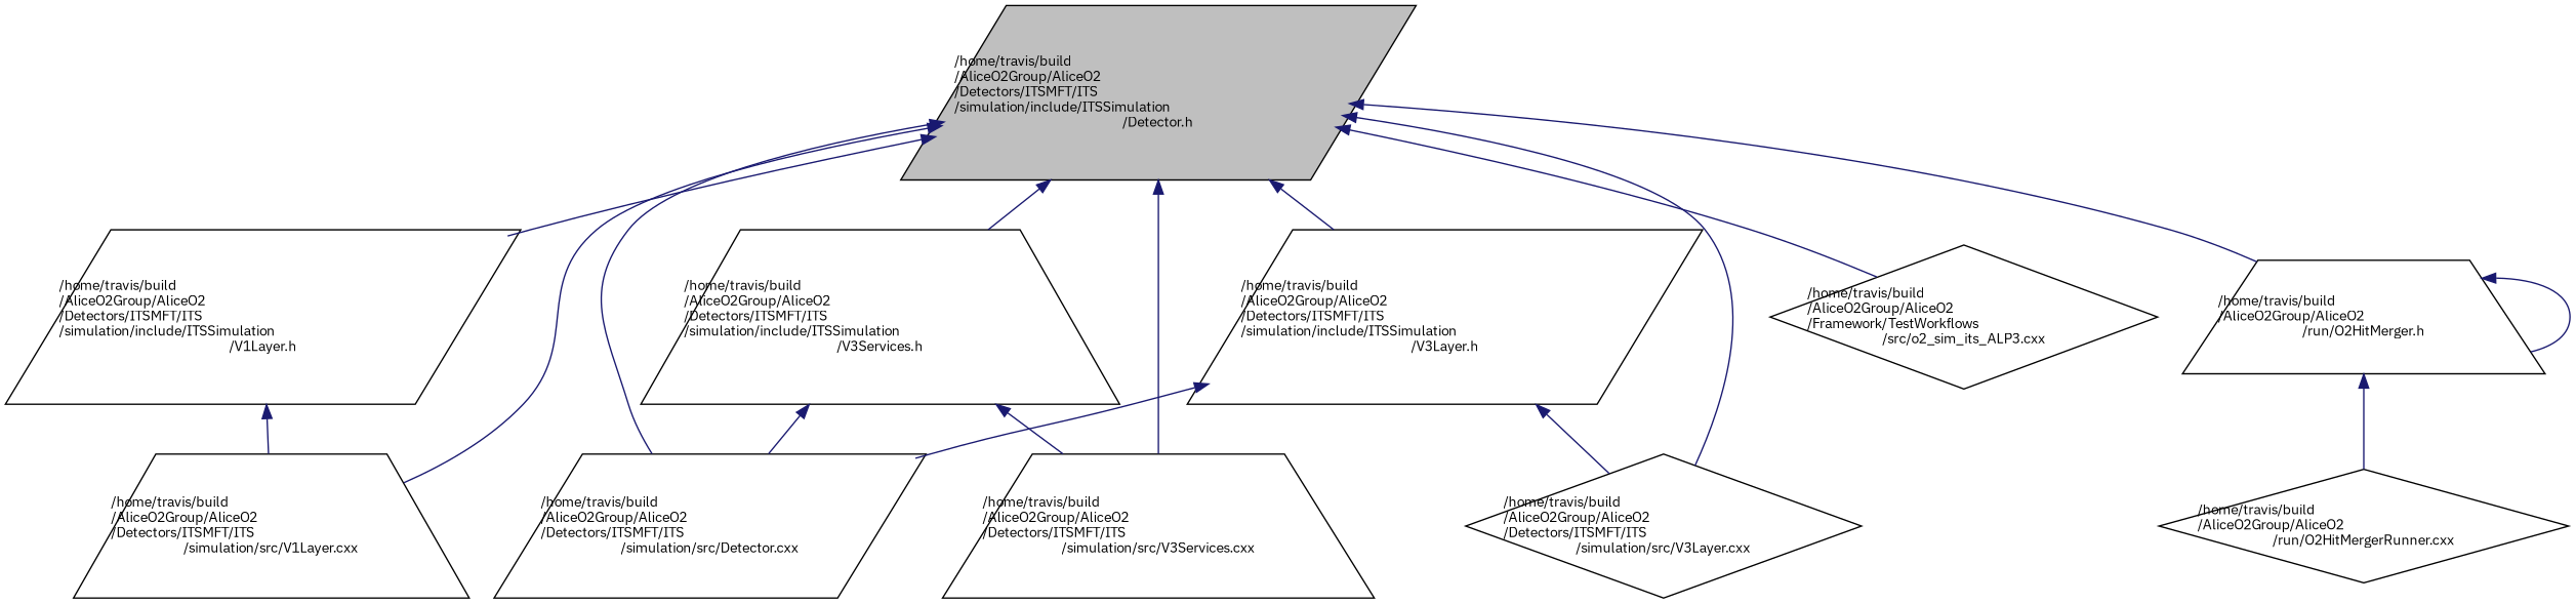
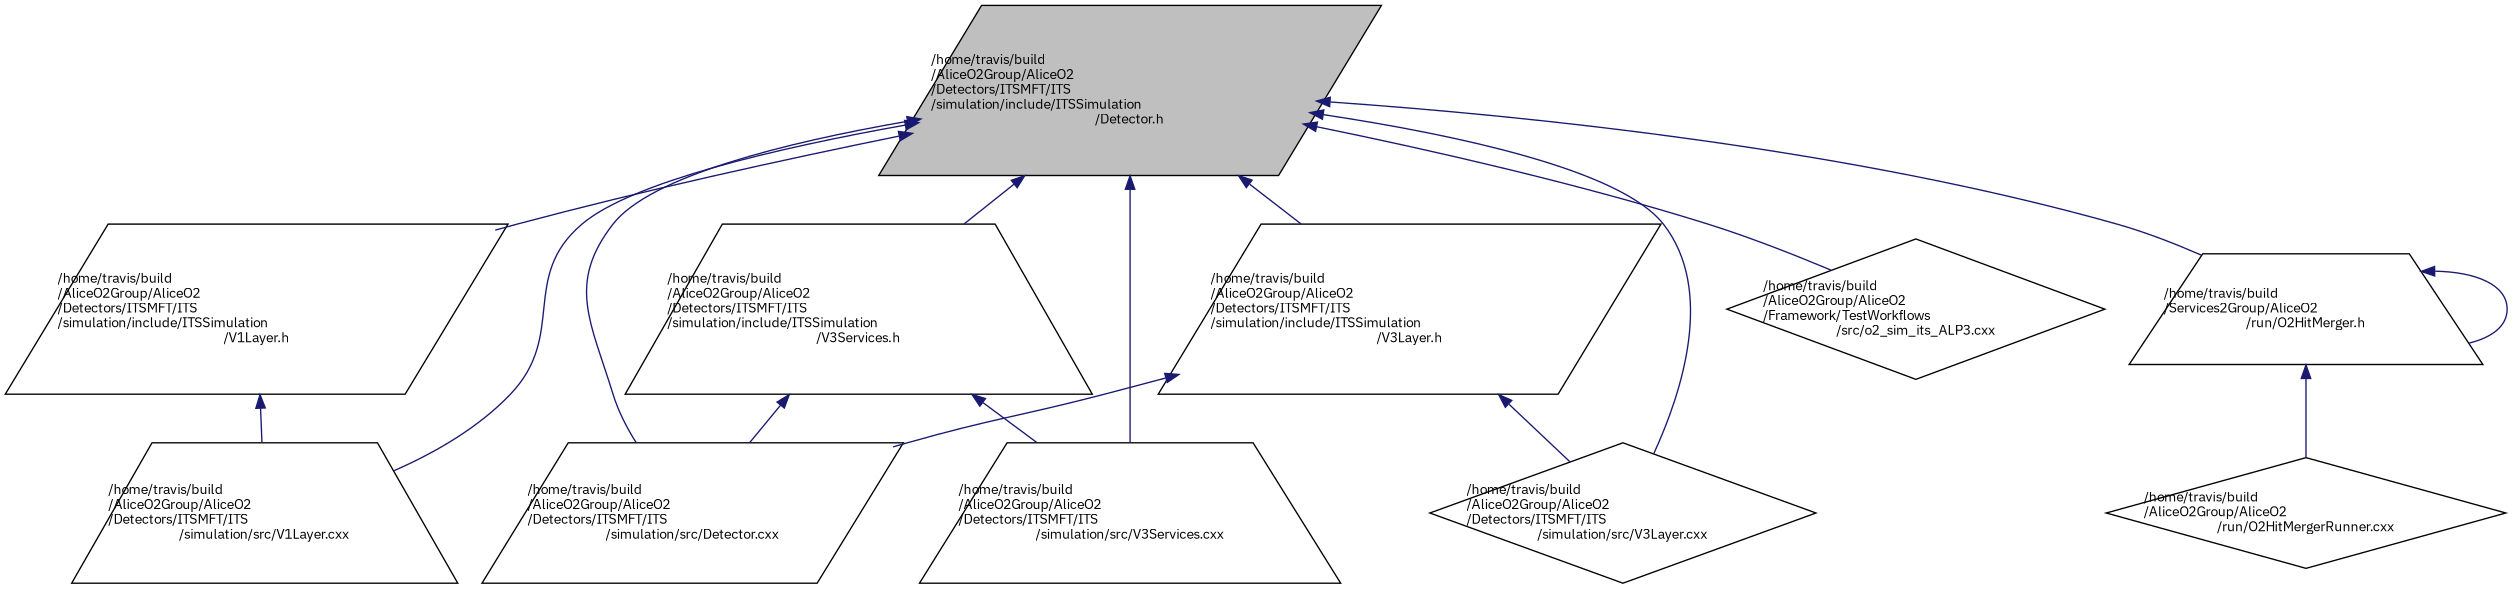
  digraph {
    fontname="IBM Plex Sans"
    node [color=black fontname="IBM Plex Sans" fontsize=10 shape=parallelogram]
    edge [color=midnightblue dir=back fontname="IBM Plex Sans" fontsize=10 labelfontname=Helvetica labelfontsize=10 style=solid]
    n1 [fillcolor=grey75 fontcolor=black height=0.2 label="/home/travis/build\l/AliceO2Group/AliceO2\l/Detectors/ITSMFT/ITS\l/simulation/include/ITSSimulation\l/Detector.h" style=filled width=0.4]
    n2 [height=0.2 label="/home/travis/build\l/AliceO2Group/AliceO2\l/Detectors/ITSMFT/ITS\l/simulation/include/ITSSimulation\l/V1Layer.h" width=0.4]
    n3 [height=0.2 label="/home/travis/build\l/AliceO2Group/AliceO2\l/Detectors/ITSMFT/ITS\l/simulation/src/V1Layer.cxx" shape=trapezium width=0.4]
    n4 [height=0.2 label="/home/travis/build\l/AliceO2Group/AliceO2\l/Detectors/ITSMFT/ITS\l/simulation/include/ITSSimulation\l/V3Layer.h" width=0.4]
    n5 [height=0.2 label="/home/travis/build\l/AliceO2Group/AliceO2\l/Detectors/ITSMFT/ITS\l/simulation/src/Detector.cxx" width=0.4]
    n6 [height=0.2 label="/home/travis/build\l/AliceO2Group/AliceO2\l/Detectors/ITSMFT/ITS\l/simulation/src/V3Layer.cxx" shape=diamond width=0.4]
    n7 [height=0.2 label="/home/travis/build\l/AliceO2Group/AliceO2\l/Detectors/ITSMFT/ITS\l/simulation/include/ITSSimulation\l/V3Services.h" shape=trapezium width=0.4]
    n8 [height=0.2 label="/home/travis/build\l/AliceO2Group/AliceO2\l/Detectors/ITSMFT/ITS\l/simulation/src/V3Services.cxx" shape=trapezium width=0.4]
    n9 [height=0.2 label="/home/travis/build\l/AliceO2Group/AliceO2\l/Framework/TestWorkflows\l/src/o2_sim_its_ALP3.cxx" shape=diamond width=0.4]
-   n10 [height=0.2 label="/home/travis/build\l/AliceO2Group/AliceO2\l/run/O2HitMerger.h" shape=trapezium width=0.4]
+   n10 [height=0.2 label="/home/travis/build\l/Services2Group/AliceO2\l/run/O2HitMerger.h" shape=trapezium width=0.4]
    n11 [height=0.2 label="/home/travis/build\l/AliceO2Group/AliceO2\l/run/O2HitMergerRunner.cxx" shape=diamond width=0.4]
    n1 -> n2
    n1 -> n3
    n1 -> n4
    n1 -> n5
    n1 -> n6
    n1 -> n7
    n1 -> n8
    n1 -> n9
    n1 -> n10
    n2 -> n3
    n4 -> n5
    n4 -> n6
    n7 -> n5
    n7 -> n8
    n10 -> n10
    n10 -> n11
  }
